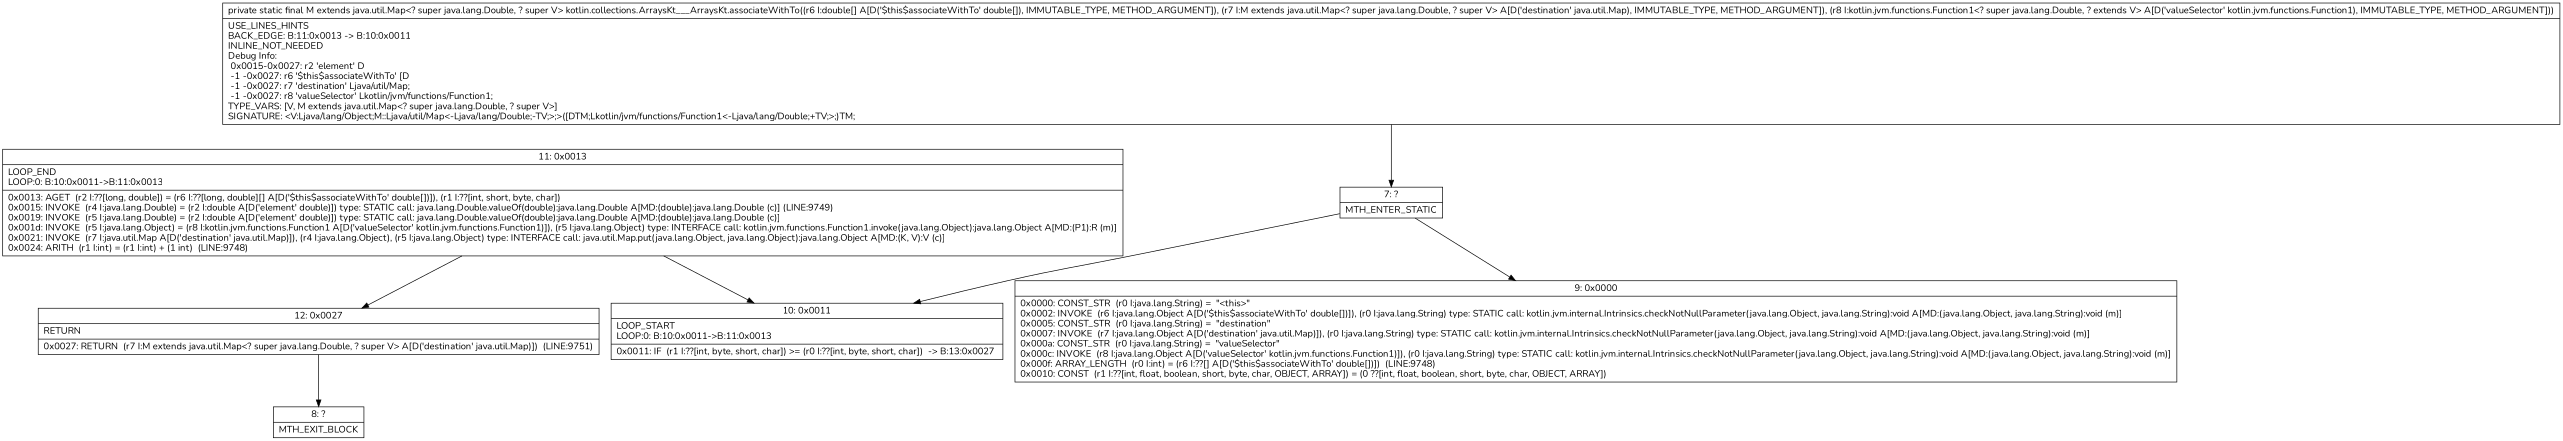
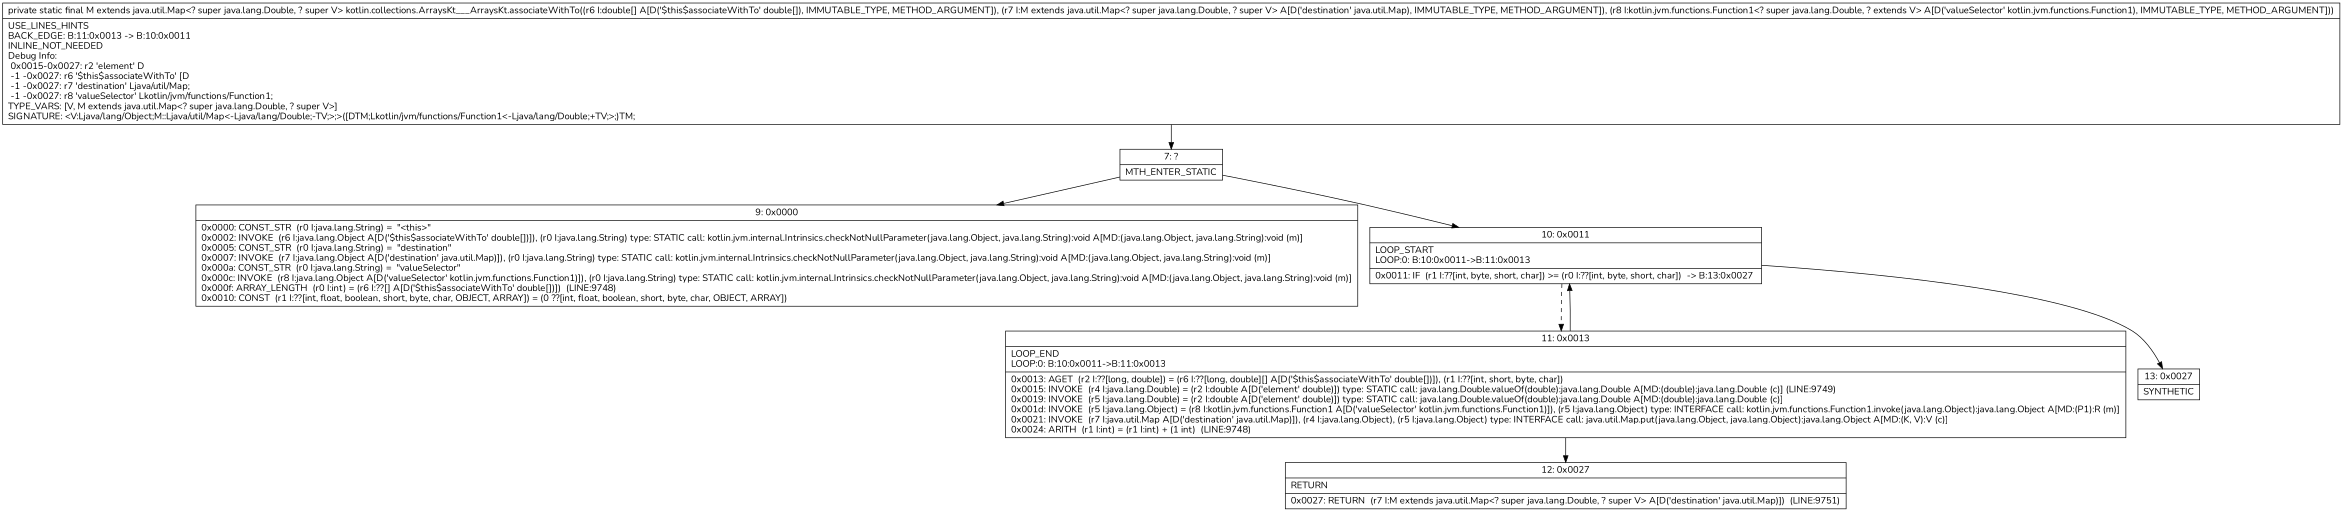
  digraph {
    fontname=Nunito
    node [fontname=Nunito shape=record]
    edge [fontname=Nunito]
    n1 [label="{7\:\ ?|MTH_ENTER_STATIC\l}"]
    n2 [label="{9\:\ 0x0000|0x0000: CONST_STR  (r0 I:java.lang.String) =  \"\<this\>\" \l0x0002: INVOKE  (r6 I:java.lang.Object A[D('$this$associateWithTo' double[])]), (r0 I:java.lang.String) type: STATIC call: kotlin.jvm.internal.Intrinsics.checkNotNullParameter(java.lang.Object, java.lang.String):void A[MD:(java.lang.Object, java.lang.String):void (m)]\l0x0005: CONST_STR  (r0 I:java.lang.String) =  \"destination\" \l0x0007: INVOKE  (r7 I:java.lang.Object A[D('destination' java.util.Map)]), (r0 I:java.lang.String) type: STATIC call: kotlin.jvm.internal.Intrinsics.checkNotNullParameter(java.lang.Object, java.lang.String):void A[MD:(java.lang.Object, java.lang.String):void (m)]\l0x000a: CONST_STR  (r0 I:java.lang.String) =  \"valueSelector\" \l0x000c: INVOKE  (r8 I:java.lang.Object A[D('valueSelector' kotlin.jvm.functions.Function1)]), (r0 I:java.lang.String) type: STATIC call: kotlin.jvm.internal.Intrinsics.checkNotNullParameter(java.lang.Object, java.lang.String):void A[MD:(java.lang.Object, java.lang.String):void (m)]\l0x000f: ARRAY_LENGTH  (r0 I:int) = (r6 I:??[] A[D('$this$associateWithTo' double[])])  (LINE:9748)\l0x0010: CONST  (r1 I:??[int, float, boolean, short, byte, char, OBJECT, ARRAY]) = (0 ??[int, float, boolean, short, byte, char, OBJECT, ARRAY]) \l}"]
    n3 [label="{10\:\ 0x0011|LOOP_START\lLOOP:0: B:10:0x0011\-\>B:11:0x0013\l|0x0011: IF  (r1 I:??[int, byte, short, char]) \>= (r0 I:??[int, byte, short, char])  \-\> B:13:0x0027 \l}"]
    n4 [label="{11\:\ 0x0013|LOOP_END\lLOOP:0: B:10:0x0011\-\>B:11:0x0013\l|0x0013: AGET  (r2 I:??[long, double]) = (r6 I:??[long, double][] A[D('$this$associateWithTo' double[])]), (r1 I:??[int, short, byte, char]) \l0x0015: INVOKE  (r4 I:java.lang.Double) = (r2 I:double A[D('element' double)]) type: STATIC call: java.lang.Double.valueOf(double):java.lang.Double A[MD:(double):java.lang.Double (c)] (LINE:9749)\l0x0019: INVOKE  (r5 I:java.lang.Double) = (r2 I:double A[D('element' double)]) type: STATIC call: java.lang.Double.valueOf(double):java.lang.Double A[MD:(double):java.lang.Double (c)]\l0x001d: INVOKE  (r5 I:java.lang.Object) = (r8 I:kotlin.jvm.functions.Function1 A[D('valueSelector' kotlin.jvm.functions.Function1)]), (r5 I:java.lang.Object) type: INTERFACE call: kotlin.jvm.functions.Function1.invoke(java.lang.Object):java.lang.Object A[MD:(P1):R (m)]\l0x0021: INVOKE  (r7 I:java.util.Map A[D('destination' java.util.Map)]), (r4 I:java.lang.Object), (r5 I:java.lang.Object) type: INTERFACE call: java.util.Map.put(java.lang.Object, java.lang.Object):java.lang.Object A[MD:(K, V):V (c)]\l0x0024: ARITH  (r1 I:int) = (r1 I:int) + (1 int)  (LINE:9748)\l}"]
+   n5 [label="{13\:\ 0x0027|SYNTHETIC\l}"]
    n6 [label="{12\:\ 0x0027|RETURN\l|0x0027: RETURN  (r7 I:M extends java.util.Map\<? super java.lang.Double, ? super V\> A[D('destination' java.util.Map)])  (LINE:9751)\l}"]
-   n7 [label="{8\:\ ?|MTH_EXIT_BLOCK\l}"]
    n8 [label="{private static final M extends java.util.Map\<? super java.lang.Double, ? super V\> kotlin.collections.ArraysKt___ArraysKt.associateWithTo((r6 I:double[] A[D('$this$associateWithTo' double[]), IMMUTABLE_TYPE, METHOD_ARGUMENT]), (r7 I:M extends java.util.Map\<? super java.lang.Double, ? super V\> A[D('destination' java.util.Map), IMMUTABLE_TYPE, METHOD_ARGUMENT]), (r8 I:kotlin.jvm.functions.Function1\<? super java.lang.Double, ? extends V\> A[D('valueSelector' kotlin.jvm.functions.Function1), IMMUTABLE_TYPE, METHOD_ARGUMENT]))  | USE_LINES_HINTS\lBACK_EDGE: B:11:0x0013 \-\> B:10:0x0011\lINLINE_NOT_NEEDED\lDebug Info:\l  0x0015\-0x0027: r2 'element' D\l  \-1 \-0x0027: r6 '$this$associateWithTo' [D\l  \-1 \-0x0027: r7 'destination' Ljava\/util\/Map;\l  \-1 \-0x0027: r8 'valueSelector' Lkotlin\/jvm\/functions\/Function1;\lTYPE_VARS: [V, M extends java.util.Map\<? super java.lang.Double, ? super V\>]\lSIGNATURE: \<V:Ljava\/lang\/Object;M::Ljava\/util\/Map\<\-Ljava\/lang\/Double;\-TV;\>;\>([DTM;Lkotlin\/jvm\/functions\/Function1\<\-Ljava\/lang\/Double;+TV;\>;)TM;\l}"]
    n1 -> n2
    n1 -> n3
+   n3 -> n4 [style=dashed]
+   n3 -> n5
    n4 -> n3
    n4 -> n6
-   n6 -> n7
    n8 -> n1
  }
